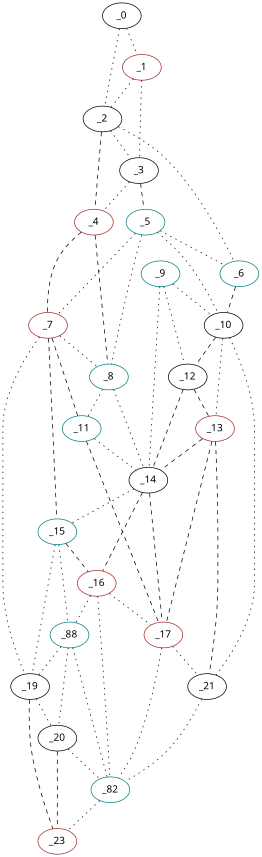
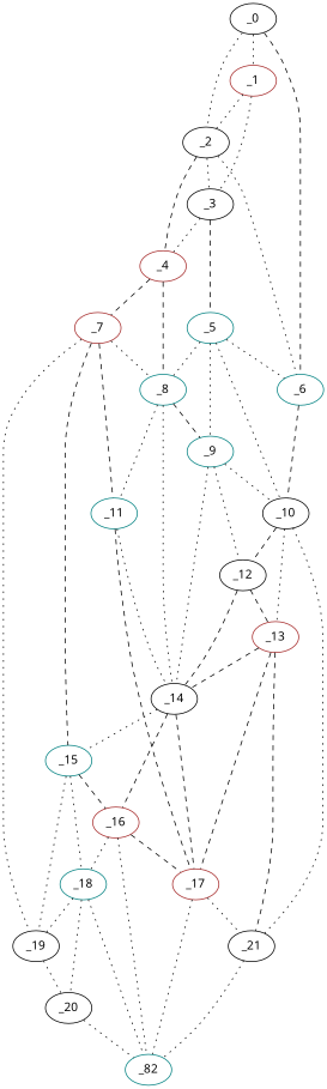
  graph {
    fontname="Noto Sans"
    node [color=black fontname="Noto Sans" x=64 y=78]
    edge [fontname="Noto Sans" style=dotted valence=2]
    _0 [x=9]
    _1 [color=brown x=10 y=70]
    _2 [x=24 y=64]
    _6 [color=teal x=58 y=87]
    _3 [x=37 y=49]
    _4 [color=brown x=52 y=41]
    _10 [x=71 y=82]
    _5 [color=teal x=54 y=71]
    _8 [color=teal y=57]
    _9 [color=teal y=67]
    _12 [x=73 y=74]
    _13 [color=brown x=76]
    _21 [x=113 y=64]
    _7 [color=brown x=61 y=39]
    _11 [color=teal x=72 y=53]
    _14 [x=77 y=60]
    _15 [color=teal x=84 y=49]
    _19 [x=98 y=41]
    _17 [color=brown x=94 y=65]
    _16 [color=brown x=91 y=53]
-   _18 [color=teal x=95 y=46 label=_88]
+   _18 [color=teal x=95 y=46]
    _20 [x=107 y=43]
-   _23 [color=brown x=123 y=46]
    n24 [color=teal label=_82 x=114 y=52]
    _0 -- _1 [valence=1]
    _0 -- _2
+   _0 -- _6 [style=dashed valence=1]
    _1 -- _2
    _1 -- _3 [valence=1]
    _2 -- _6
    _2 -- _3 [valence=1]
    _2 -- _4 [style=dashed]
    _6 -- _10 [style=dashed valence=1]
    _3 -- _4 [valence=1]
    _3 -- _5 [style=dashed]
    _4 -- _8 [style=dashed valence=1]
    _4 -- _7 [style=dashed valence=1]
    _10 -- _12 [style=dashed]
    _10 -- _13 [valence=1]
    _10 -- _21 [valence=1]
    _5 -- _6
    _5 -- _10
    _5 -- _8 [valence=1]
-   _5 -- _7 [valence=1]
+   _5 -- _9 [valence=1]
+   _8 -- _9 [style=dashed]
    _8 -- _11
    _8 -- _14 [valence=1]
    _9 -- _10 [valence=1]
    _9 -- _12 [valence=1]
    _9 -- _14
    _12 -- _13 [style=dashed]
    _12 -- _14 [style=dashed valence=1]
    _13 -- _21 [style=dashed]
    _13 -- _14 [style=dashed]
    _13 -- _17 [style=dashed]
    _21 -- n24
    _7 -- _8
    _7 -- _11 [style=dashed]
    _7 -- _15 [style=dashed]
    _7 -- _19 [valence=1]
    _11 -- _14
    _11 -- _17 [style=dashed]
    _14 -- _15
    _14 -- _17 [style=dashed]
    _14 -- _16 [style=dashed]
    _15 -- _19 [valence=1]
    _15 -- _16 [style=dashed valence=1]
    _15 -- _18
    _19 -- _20 [valence=1]
-   _19 -- _23 [style=dashed valence=1]
    _17 -- _21
    _17 -- n24 [valence=1]
-   _16 -- _17
+   _16 -- _17 [style=dashed]
    _16 -- _18
    _16 -- n24
    _18 -- _19
    _18 -- _20
    _18 -- n24 [valence=1]
-   _20 -- _23 [style=dashed]
    _20 -- n24 [valence=1]
-   n24 -- _23 [valence=1]
  }
